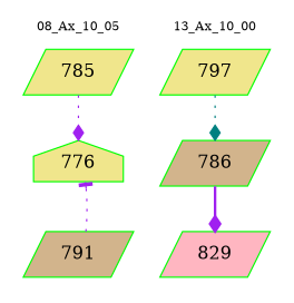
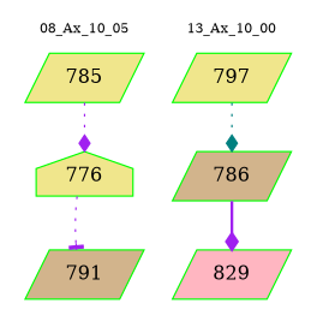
  digraph {
    node [color=green fillcolor=khaki shape=parallelogram style=filled]
    edge [arrowhead=diamond color=purple style=dotted]
    n1 [label=785]
    n2 [label=776 shape=house]
    n3 [fillcolor=tan label=791]
    n4 [label=797]
    n5 [fillcolor=tan label=786]
    n6 [fillcolor=lightpink label=829]
    subgraph cluster_1 {
      color=white
      fontsize=10
      label="08_Ax_10_05"
      n1
      n2
      n3
    }
    subgraph cluster_2 {
      color=white
      fontsize=10
      label="13_Ax_10_00"
      n4
      n5
      n6
    }
    n1 -> n2
-   n3 -> n2 [arrowhead=tee]
+   n2 -> n3 [arrowhead=tee]
    n4 -> n5 [color=teal]
    n5 -> n6 [style=bold]
  }
